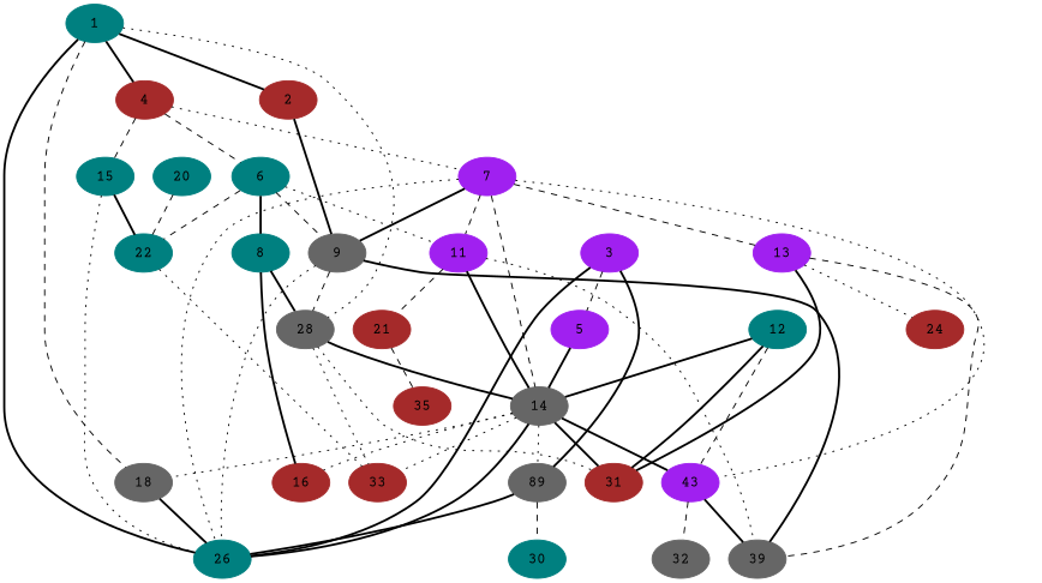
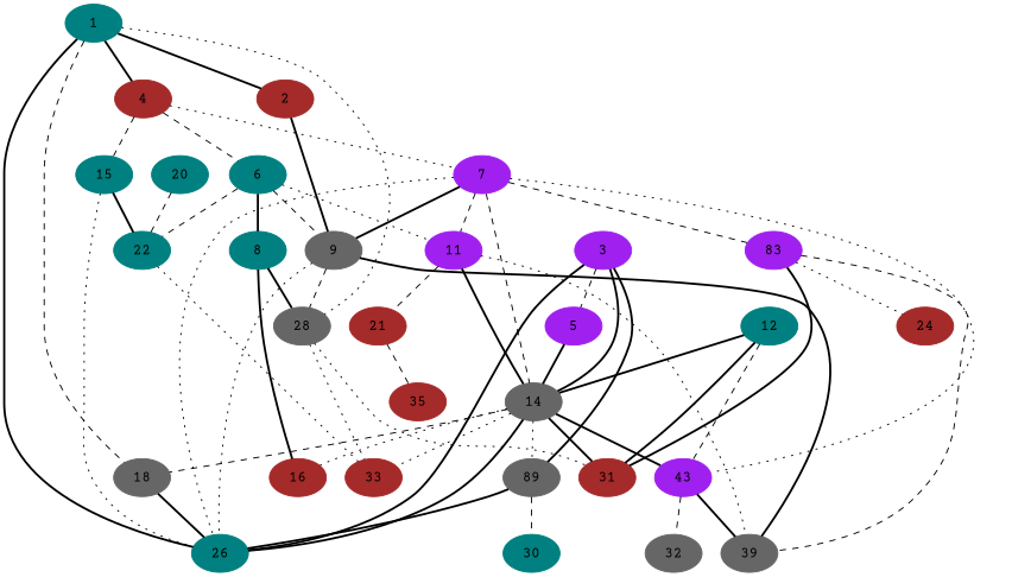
  graph {
    fontname="Courier Prime"
    node [color=teal fontname="Courier Prime" style=filled]
    edge [fontname="Courier Prime" style=bold weight=1.0]
    2 [color=brown]
    1
    4 [color=brown]
    18 [color=gray40]
    26
    28 [color=gray40]
    9 [color=gray40]
    6
    7 [color=purple]
    15
    31 [color=brown]
    33 [color=brown]
    n13 [color=gray40 label=39]
    3 [color=purple]
    5 [color=purple]
    14 [color=gray40]
    n17 [color=gray40 label=89]
    n18 [color=purple label=43]
    16 [color=brown]
    30
    8
    11 [color=purple]
    22
-   13 [color=purple]
+   13 [color=purple label=83]
    21 [color=brown]
    24 [color=brown]
    32 [color=gray40]
    35 [color=brown]
    12
    20
    2 -- 9
    1 -- 2
    1 -- 4
    1 -- 18 [style=dashed]
    1 -- 26 [weight=2.0]
    1 -- 28 [style=dotted]
    4 -- 6 [style=dashed]
    4 -- 7 [style=dotted]
    4 -- 15 [style=dashed]
    18 -- 26
    28 -- 31 [style=dotted]
    28 -- 33 [style=dotted]
    9 -- 26 [style=dotted]
    9 -- 28 [style=dashed]
    9 -- n13
    6 -- 9 [style=dashed]
    6 -- 8
    6 -- 11 [style=dotted]
    6 -- 22 [style=dashed]
    7 -- 26 [style=dotted]
    7 -- 9
    7 -- 14 [style=dashed]
    7 -- n18 [style=dotted]
    7 -- 11 [style=dashed weight=2.0]
    7 -- 13 [style=dashed weight=3.0]
    15 -- 26 [style=dotted]
    15 -- 22
    3 -- 26
    3 -- 5 [style=dashed]
-   28 -- 14
+   3 -- 14
    3 -- n17
    5 -- 14
-   14 -- 18 [style=dotted]
+   14 -- 18 [style=dashed]
    14 -- 26 [weight=2.0]
    14 -- 31
    14 -- 33 [style=dotted]
    14 -- n17 [style=dotted]
    14 -- n18 [weight=2.0]
    14 -- 16 [style=dotted]
    n17 -- 26
    n17 -- 30 [style=dashed]
    n18 -- n13
    n18 -- 32 [style=dashed]
    8 -- 28
    8 -- 16
    11 -- n13 [style=dotted weight=2.0]
    11 -- 14
    11 -- 21 [style=dashed weight=2.0]
    22 -- 33 [style=dotted]
    13 -- 31
    13 -- n13 [style=dashed]
    13 -- 24 [style=dotted]
    21 -- 35 [style=dashed]
    12 -- 31
    12 -- 14
    12 -- n18 [style=dashed]
    20 -- 22 [style=dashed]
  }
